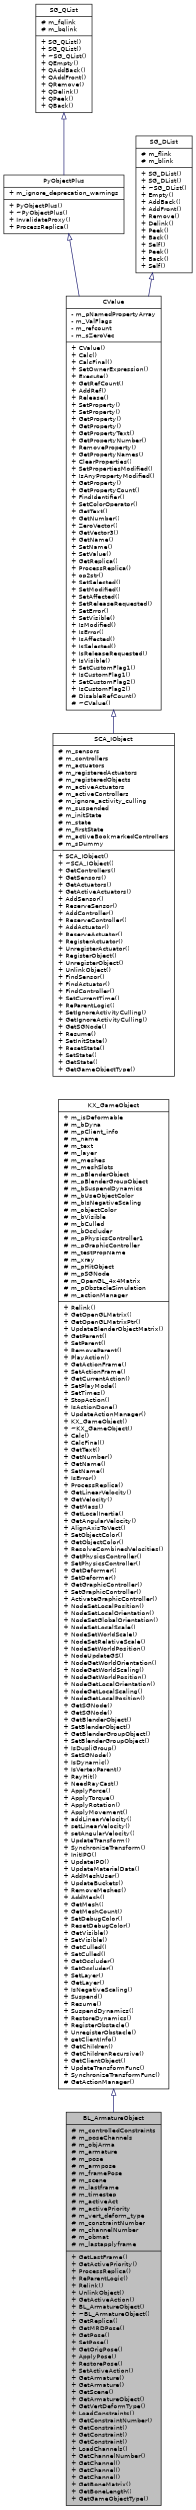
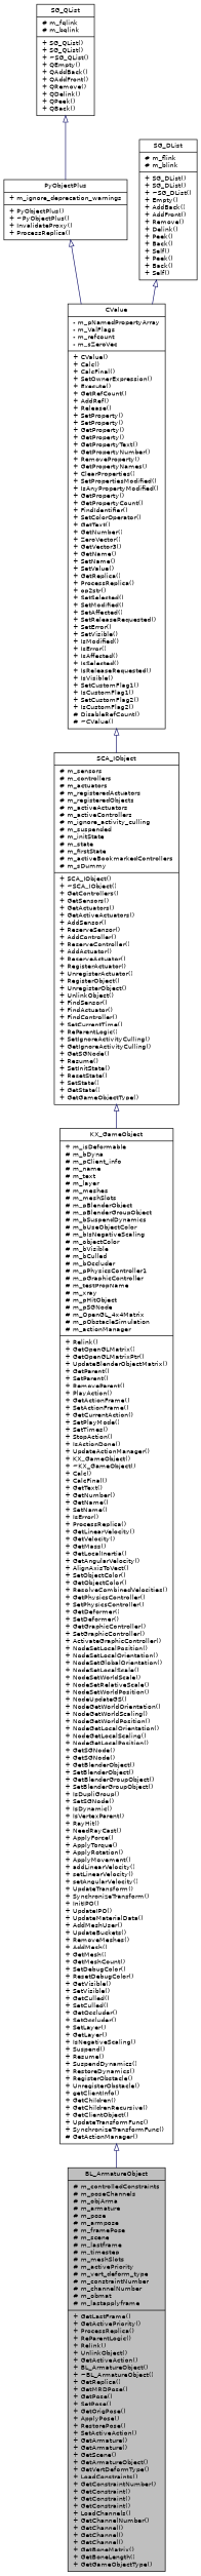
  digraph {
    node [color=black fillcolor=white fontname=Helvetica fontsize=10 shape=record style=filled]
    edge [arrowtail=empty color=midnightblue dir=back fontname=Helvetica fontsize=10 labelfontname=Helvetica labelfontsize=10 style=solid]
-   n1 [fillcolor=grey75 fontcolor=black height=0.2 label="{BL_ArmatureObject\n|# m_controlledConstraints\l# m_poseChannels\l# m_objArma\l# m_armature\l# m_pose\l# m_armpose\l# m_framePose\l# m_scene\l# m_lastframe\l# m_timestep\l# m_activeAct\l# m_activePriority\l# m_vert_deform_type\l# m_constraintNumber\l# m_channelNumber\l# m_obmat\l# m_lastapplyframe\l|+ GetLastFrame()\l+ GetActivePriority()\l+ ProcessReplica()\l+ ReParentLogic()\l+ Relink()\l+ UnlinkObject()\l+ GetActiveAction()\l+ BL_ArmatureObject()\l+ ~BL_ArmatureObject()\l+ GetReplica()\l+ GetMRDPose()\l+ GetPose()\l+ SetPose()\l+ GetOrigPose()\l+ ApplyPose()\l+ RestorePose()\l+ SetActiveAction()\l+ GetArmature()\l+ GetArmature()\l+ GetScene()\l+ GetArmatureObject()\l+ GetVertDeformType()\l+ LoadConstraints()\l+ GetConstraintNumber()\l+ GetConstraint()\l+ GetConstraint()\l+ GetConstraint()\l+ LoadChannels()\l+ GetChannelNumber()\l+ GetChannel()\l+ GetChannel()\l+ GetChannel()\l+ GetBoneMatrix()\l+ GetBoneLength()\l+ GetGameObjectType()\l}" width=0.4]
+   n1 [fillcolor=grey75 fontcolor=black height=0.2 label="{BL_ArmatureObject\n|# m_controlledConstraints\l# m_poseChannels\l# m_objArma\l# m_armature\l# m_pose\l# m_armpose\l# m_framePose\l# m_scene\l# m_lastframe\l# m_timestep\l# m_meshSlots\l# m_activePriority\l# m_vert_deform_type\l# m_constraintNumber\l# m_channelNumber\l# m_obmat\l# m_lastapplyframe\l|+ GetLastFrame()\l+ GetActivePriority()\l+ ProcessReplica()\l+ ReParentLogic()\l+ Relink()\l+ UnlinkObject()\l+ GetActiveAction()\l+ BL_ArmatureObject()\l+ ~BL_ArmatureObject()\l+ GetReplica()\l+ GetMRDPose()\l+ GetPose()\l+ SetPose()\l+ GetOrigPose()\l+ ApplyPose()\l+ RestorePose()\l+ SetActiveAction()\l+ GetArmature()\l+ GetArmature()\l+ GetScene()\l+ GetArmatureObject()\l+ GetVertDeformType()\l+ LoadConstraints()\l+ GetConstraintNumber()\l+ GetConstraint()\l+ GetConstraint()\l+ GetConstraint()\l+ LoadChannels()\l+ GetChannelNumber()\l+ GetChannel()\l+ GetChannel()\l+ GetChannel()\l+ GetBoneMatrix()\l+ GetBoneLength()\l+ GetGameObjectType()\l}" width=0.4]
    n2 [height=0.2 label="{KX_GameObject\n|+ m_isDeformable\l# m_bDyna\l# m_pClient_info\l# m_name\l# m_text\l# m_layer\l# m_meshes\l# m_meshSlots\l# m_pBlenderObject\l# m_pBlenderGroupObject\l# m_bSuspendDynamics\l# m_bUseObjectColor\l# m_bIsNegativeScaling\l# m_objectColor\l# m_bVisible\l# m_bCulled\l# m_bOccluder\l# m_pPhysicsController1\l# m_pGraphicController\l# m_testPropName\l# m_xray\l# m_pHitObject\l# m_pSGNode\l# m_OpenGL_4x4Matrix\l# m_pObstacleSimulation\l# m_actionManager\l|+ Relink()\l+ GetOpenGLMatrix()\l+ GetOpenGLMatrixPtr()\l+ UpdateBlenderObjectMatrix()\l+ GetParent()\l+ SetParent()\l+ RemoveParent()\l+ PlayAction()\l+ GetActionFrame()\l+ SetActionFrame()\l+ GetCurrentAction()\l+ SetPlayMode()\l+ SetTimes()\l+ StopAction()\l+ IsActionDone()\l+ UpdateActionManager()\l+ KX_GameObject()\l+ ~KX_GameObject()\l+ Calc()\l+ CalcFinal()\l+ GetText()\l+ GetNumber()\l+ GetName()\l+ SetName()\l+ IsError()\l+ ProcessReplica()\l+ GetLinearVelocity()\l+ GetVelocity()\l+ GetMass()\l+ GetLocalInertia()\l+ GetAngularVelocity()\l+ AlignAxisToVect()\l+ SetObjectColor()\l+ GetObjectColor()\l+ ResolveCombinedVelocities()\l+ GetPhysicsController()\l+ SetPhysicsController()\l+ GetDeformer()\l+ SetDeformer()\l+ GetGraphicController()\l+ SetGraphicController()\l+ ActivateGraphicController()\l+ NodeSetLocalPosition()\l+ NodeSetLocalOrientation()\l+ NodeSetGlobalOrientation()\l+ NodeSetLocalScale()\l+ NodeSetWorldScale()\l+ NodeSetRelativeScale()\l+ NodeSetWorldPosition()\l+ NodeUpdateGS()\l+ NodeGetWorldOrientation()\l+ NodeGetWorldScaling()\l+ NodeGetWorldPosition()\l+ NodeGetLocalOrientation()\l+ NodeGetLocalScaling()\l+ NodeGetLocalPosition()\l+ GetSGNode()\l+ GetSGNode()\l+ GetBlenderObject()\l+ SetBlenderObject()\l+ GetBlenderGroupObject()\l+ SetBlenderGroupObject()\l+ IsDupliGroup()\l+ SetSGNode()\l+ IsDynamic()\l+ IsVertexParent()\l+ RayHit()\l+ NeedRayCast()\l+ ApplyForce()\l+ ApplyTorque()\l+ ApplyRotation()\l+ ApplyMovement()\l+ addLinearVelocity()\l+ setLinearVelocity()\l+ setAngularVelocity()\l+ UpdateTransform()\l+ SynchronizeTransform()\l+ InitIPO()\l+ UpdateIPO()\l+ UpdateMaterialData()\l+ AddMeshUser()\l+ UpdateBuckets()\l+ RemoveMeshes()\l+ AddMesh()\l+ GetMesh()\l+ GetMeshCount()\l+ SetDebugColor()\l+ ResetDebugColor()\l+ GetVisible()\l+ SetVisible()\l+ GetCulled()\l+ SetCulled()\l+ GetOccluder()\l+ SetOccluder()\l+ SetLayer()\l+ GetLayer()\l+ IsNegativeScaling()\l+ Suspend()\l+ Resume()\l+ SuspendDynamics()\l+ RestoreDynamics()\l+ RegisterObstacle()\l+ UnregisterObstacle()\l+ getClientInfo()\l+ GetChildren()\l+ GetChildrenRecursive()\l+ GetClientObject()\l+ UpdateTransformFunc()\l+ SynchronizeTransformFunc()\l# GetActionManager()\l}" width=0.4]
    n3 [height=0.2 label="{SCA_IObject\n|# m_sensors\l# m_controllers\l# m_actuators\l# m_registeredActuators\l# m_registeredObjects\l# m_activeActuators\l# m_activeControllers\l# m_ignore_activity_culling\l# m_suspended\l# m_initState\l# m_state\l# m_firstState\l# m_activeBookmarkedControllers\l# m_sDummy\l|+ SCA_IObject()\l+ ~SCA_IObject()\l+ GetControllers()\l+ GetSensors()\l+ GetActuators()\l+ GetActiveActuators()\l+ AddSensor()\l+ ReserveSensor()\l+ AddController()\l+ ReserveController()\l+ AddActuator()\l+ ReserveActuator()\l+ RegisterActuator()\l+ UnregisterActuator()\l+ RegisterObject()\l+ UnregisterObject()\l+ UnlinkObject()\l+ FindSensor()\l+ FindActuator()\l+ FindController()\l+ SetCurrentTime()\l+ ReParentLogic()\l+ SetIgnoreActivityCulling()\l+ GetIgnoreActivityCulling()\l+ GetSGNode()\l+ Resume()\l+ SetInitState()\l+ ResetState()\l+ SetState()\l+ GetState()\l+ GetGameObjectType()\l}" width=0.4]
    n4 [height=0.2 label="{CValue\n|- m_pNamedPropertyArray\l- m_ValFlags\l- m_refcount\l- m_sZeroVec\l|+ CValue()\l+ Calc()\l+ CalcFinal()\l+ SetOwnerExpression()\l+ Execute()\l+ GetRefCount()\l+ AddRef()\l+ Release()\l+ SetProperty()\l+ SetProperty()\l+ GetProperty()\l+ GetProperty()\l+ GetPropertyText()\l+ GetPropertyNumber()\l+ RemoveProperty()\l+ GetPropertyNames()\l+ ClearProperties()\l+ SetPropertiesModified()\l+ IsAnyPropertyModified()\l+ GetProperty()\l+ GetPropertyCount()\l+ FindIdentifier()\l+ SetColorOperator()\l+ GetText()\l+ GetNumber()\l+ ZeroVector()\l+ GetVector3()\l+ GetName()\l+ SetName()\l+ SetValue()\l+ GetReplica()\l+ ProcessReplica()\l+ op2str()\l+ SetSelected()\l+ SetModified()\l+ SetAffected()\l+ SetReleaseRequested()\l+ SetError()\l+ SetVisible()\l+ IsModified()\l+ IsError()\l+ IsAffected()\l+ IsSelected()\l+ IsReleaseRequested()\l+ IsVisible()\l+ SetCustomFlag1()\l+ IsCustomFlag1()\l+ SetCustomFlag2()\l+ IsCustomFlag2()\l# DisableRefCount()\l# ~CValue()\l}" width=0.4]
    n5 [height=0.2 label="{PyObjectPlus\n|+ m_ignore_deprecation_warnings\l|+ PyObjectPlus()\l+ ~PyObjectPlus()\l+ InvalidateProxy()\l+ ProcessReplica()\l}" width=0.4]
    n6 [height=0.2 label="{SG_QList\n|# m_fqlink\l# m_bqlink\l|+ SG_QList()\l+ SG_QList()\l+ ~SG_QList()\l+ QEmpty()\l+ QAddBack()\l+ QAddFront()\l+ QRemove()\l+ QDelink()\l+ QPeek()\l+ QBack()\l}" width=0.4]
    n7 [height=0.2 label="{SG_DList\n|# m_flink\l# m_blink\l|+ SG_DList()\l+ SG_DList()\l+ ~SG_DList()\l+ Empty()\l+ AddBack()\l+ AddFront()\l+ Remove()\l+ Delink()\l+ Peek()\l+ Back()\l+ Self()\l+ Peek()\l+ Back()\l+ Self()\l}" width=0.4]
    n2 -> n1
+   n3 -> n2
    n4 -> n3
    n5 -> n4
    n6 -> n5
    n7 -> n4
  }
